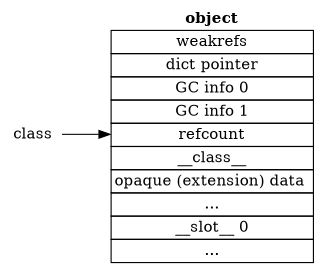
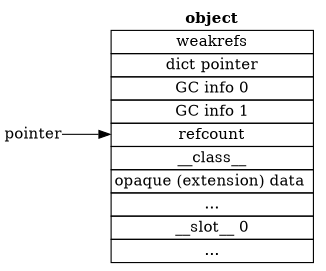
  digraph {
    rankdir=LR
    n1 [label=<<table border="0" cellspacing="0">                     <tr><td><b>object</b></td></tr>                     <tr><td port="w" border="1">weakrefs</td></tr>                     <tr><td port="dv" border="1">dict pointer</td></tr>                     <tr><td border="1" >GC info 0</td></tr>                     <tr><td border="1" >GC info 1</td></tr>                     <tr><td port="r" border="1" >refcount</td></tr>                     <tr><td port="h" border="1" >__class__</td></tr>                     <tr><td border="1">opaque (extension) data </td></tr>                     <tr><td border="1">...</td></tr>                     <tr><td border="1">__slot__ 0</td></tr>                     <tr><td border="1">...</td></tr>                 </table>> shape=none]
-   n2 [label=class shape=plain]
+   n2 [label=pointer shape=plain]
    n2 -> n1 [headport=r]
  }
